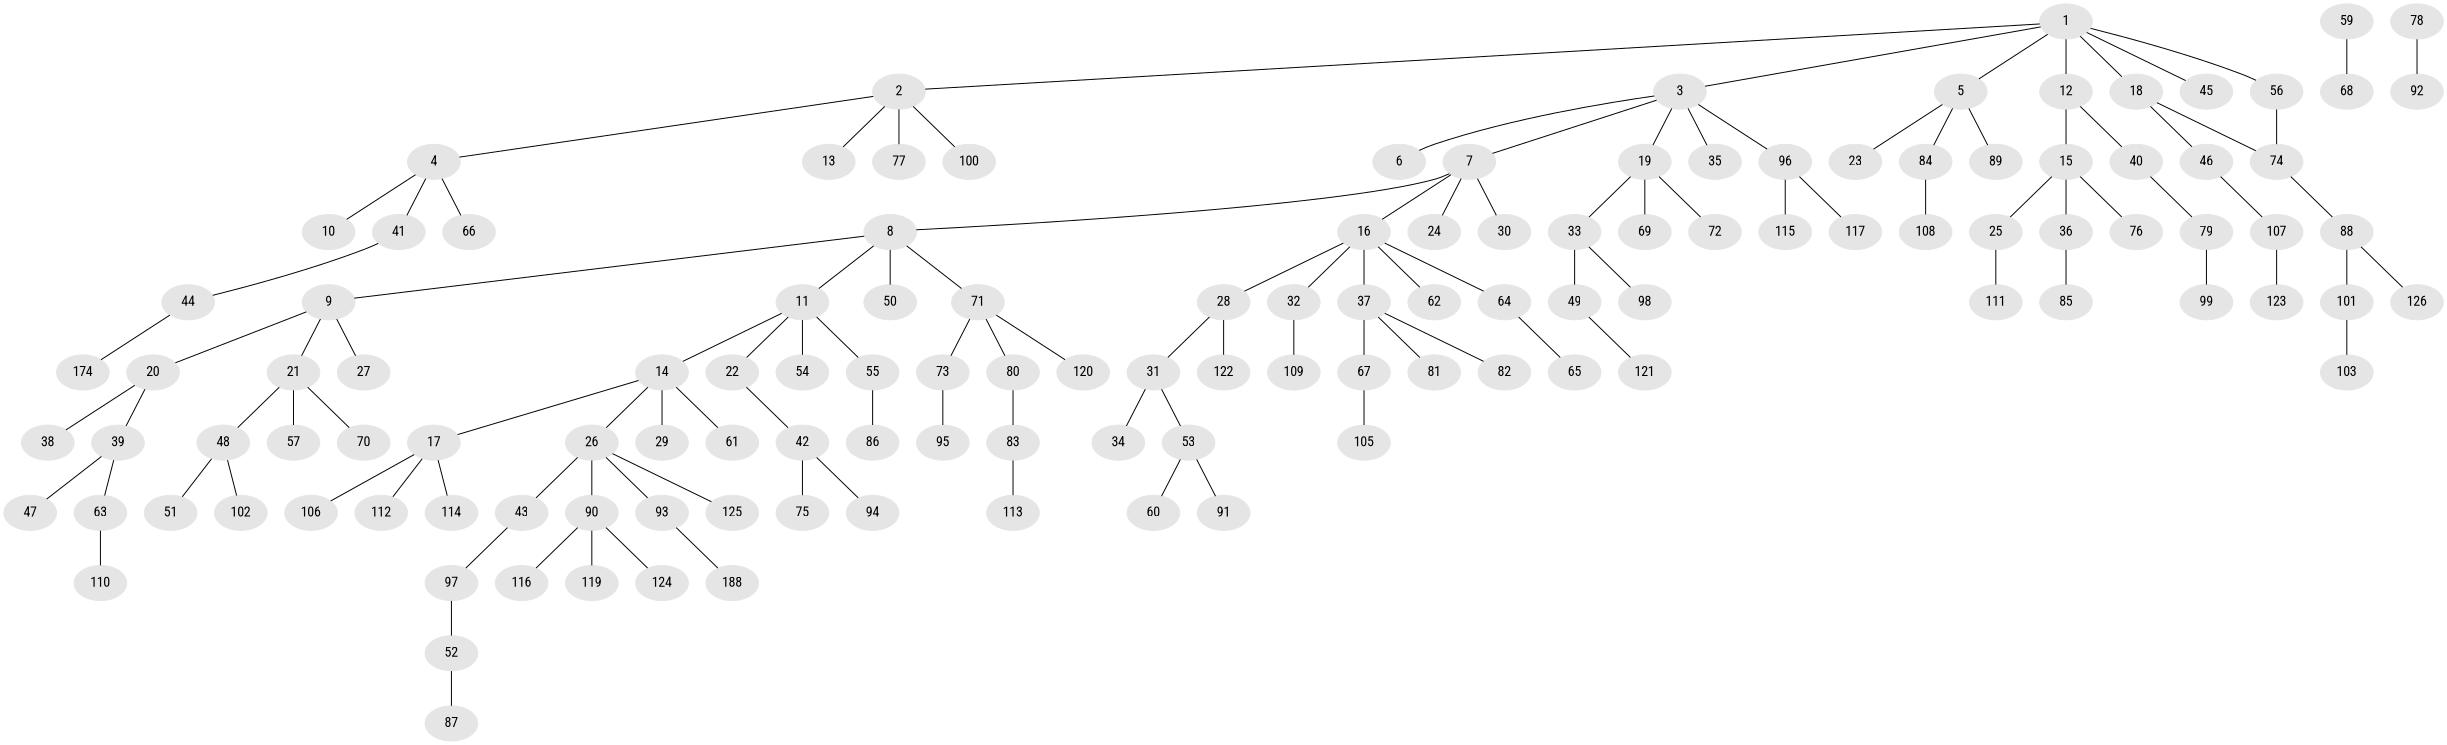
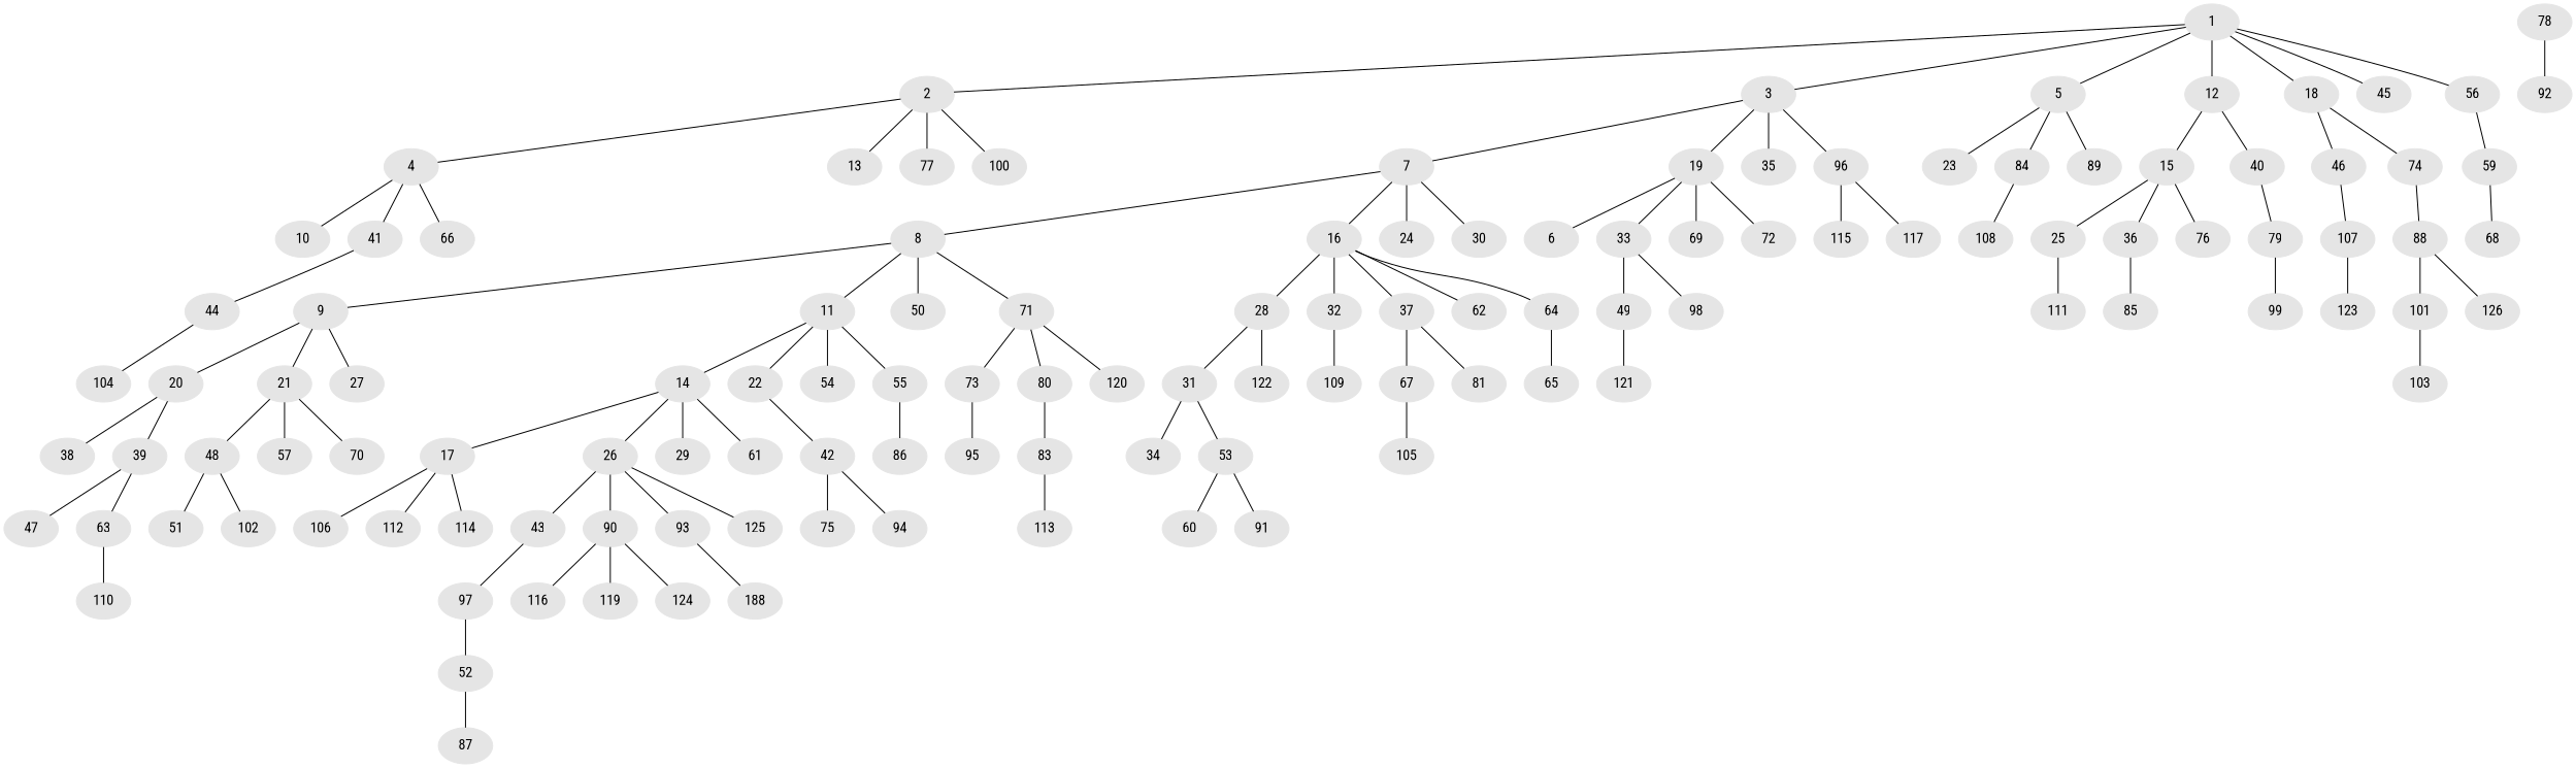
  graph {
    fontname="Roboto Condensed"
    node [color=gray90 fontname="Roboto Condensed" style=filled]
    edge [fontname="Roboto Condensed"]
    1
    2
    3
    5
    12
    18
    45
    56
    4
    13
    77
    100
    6
    7
    19
    35
    96
    23
    84
    89
    15
    40
    46
    74
    59
    10
    41
    66
    8
    16
    24
    30
    33
    69
    72
    115
    117
    44
    108
    9
    11
    50
    71
    28
    32
    37
    62
    64
    20
    21
    27
    14
    22
    54
    55
    73
    80
    120
    38
    39
    48
    57
    70
    17
    26
    29
    61
    42
    86
    25
    36
    76
    79
    106
    112
    114
    43
    90
    93
    125
    111
    85
    31
    122
    109
    67
    81
-   82
    65
    107
    88
    49
    98
    47
    63
    51
    102
    75
    94
    97
    116
    119
    124
    n104 [label=188]
    34
    53
    60
    91
    121
    105
    110
    99
-   104 [label=174]
+   104
    52
    87
    68
    78
    92
    95
    83
    101
    126
    123
    113
    103
    1 -- 2
    1 -- 3
    1 -- 5
    1 -- 12
    1 -- 18
    1 -- 45
    1 -- 56
    2 -- 4
    2 -- 13
    2 -- 77
    2 -- 100
-   3 -- 6
+   19 -- 6
    3 -- 7
    3 -- 19
    3 -- 35
    3 -- 96
    5 -- 23
    5 -- 84
    5 -- 89
    12 -- 15
    12 -- 40
    18 -- 46
    18 -- 74
-   56 -- 74
+   56 -- 59
    4 -- 10
    4 -- 41
    4 -- 66
    7 -- 8
    7 -- 16
    7 -- 24
    7 -- 30
    19 -- 33
    19 -- 69
    19 -- 72
    96 -- 115
    96 -- 117
    84 -- 108
    15 -- 25
    15 -- 36
    15 -- 76
    40 -- 79
    46 -- 107
    74 -- 88
    59 -- 68
    41 -- 44
    8 -- 9
    8 -- 11
    8 -- 50
    8 -- 71
    16 -- 28
    16 -- 32
    16 -- 37
    16 -- 62
    16 -- 64
    33 -- 49
    33 -- 98
    44 -- 104
    9 -- 20
    9 -- 21
    9 -- 27
    11 -- 14
    11 -- 22
    11 -- 54
    11 -- 55
    71 -- 73
    71 -- 80
    71 -- 120
    28 -- 31
    28 -- 122
    32 -- 109
    37 -- 67
    37 -- 81
-   37 -- 82
    64 -- 65
    20 -- 38
    20 -- 39
    21 -- 48
    21 -- 57
    21 -- 70
    14 -- 17
    14 -- 26
    14 -- 29
    14 -- 61
    22 -- 42
    55 -- 86
    73 -- 95
    80 -- 83
    39 -- 47
    39 -- 63
    48 -- 51
    48 -- 102
    17 -- 106
    17 -- 112
    17 -- 114
    26 -- 43
    26 -- 90
    26 -- 93
    26 -- 125
    42 -- 75
    42 -- 94
    25 -- 111
    36 -- 85
    79 -- 99
    43 -- 97
    90 -- 116
    90 -- 119
    90 -- 124
    93 -- n104
    31 -- 34
    31 -- 53
    67 -- 105
    107 -- 123
    88 -- 101
    88 -- 126
    49 -- 121
    63 -- 110
    97 -- 52
    53 -- 60
    53 -- 91
    52 -- 87
    78 -- 92
    83 -- 113
    101 -- 103
  }
